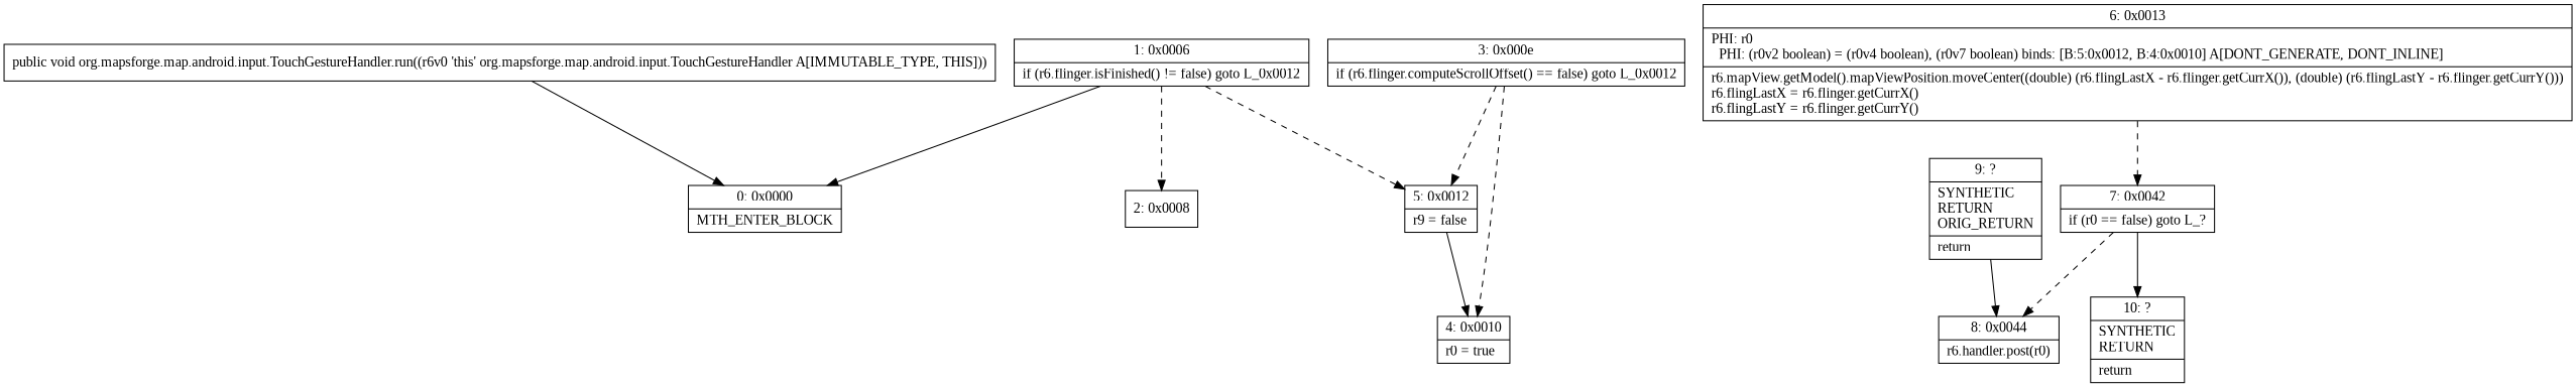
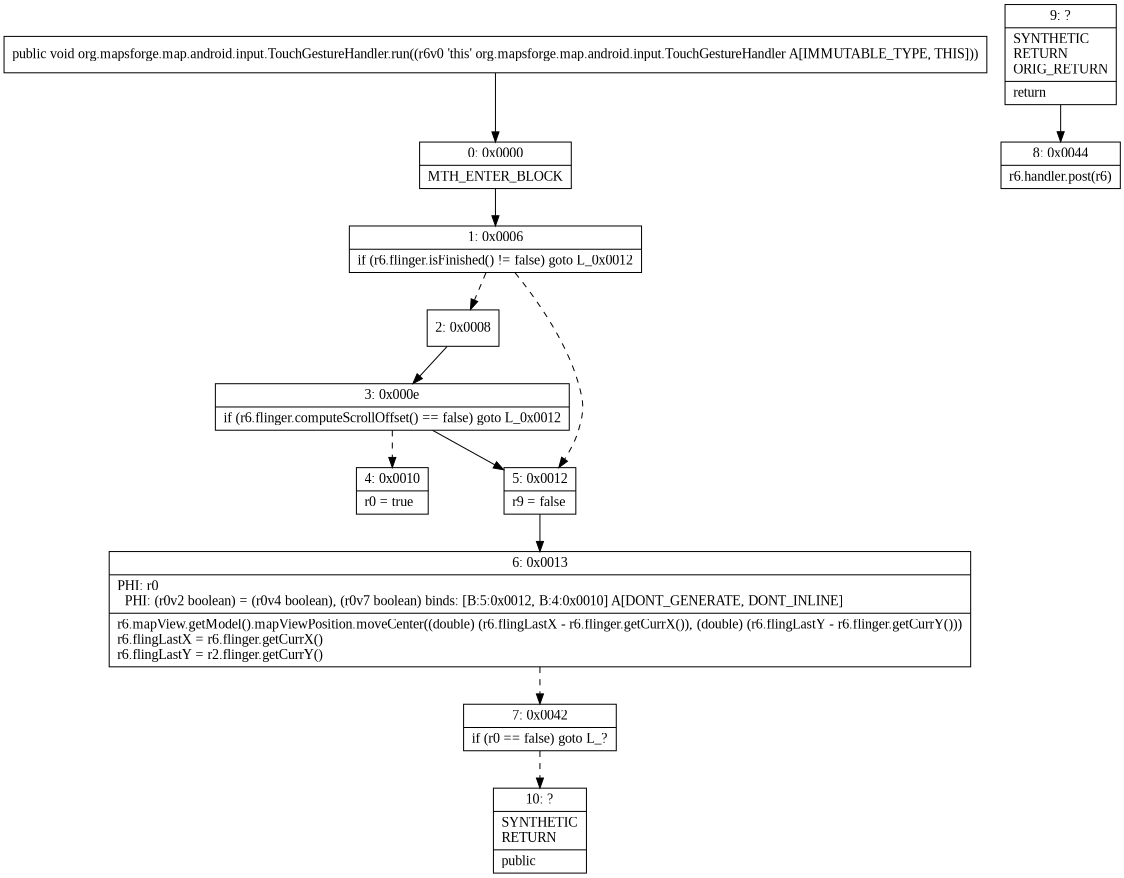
  digraph {
    fontname="Liberation Serif"
    node [fontname="Liberation Serif" shape=record]
    edge [fontname="Liberation Serif"]
    n1 [label="{0\:\ 0x0000|MTH_ENTER_BLOCK\l}"]
    n2 [label="{1\:\ 0x0006|if (r6.flinger.isFinished() != false) goto L_0x0012\l}"]
    n3 [label="{2\:\ 0x0008}"]
    n4 [label="{5\:\ 0x0012|r9 = false\l}"]
    n5 [label="{3\:\ 0x000e|if (r6.flinger.computeScrollOffset() == false) goto L_0x0012\l}"]
-   n6 [label="{6\:\ 0x0013|PHI: r0 \l  PHI: (r0v2 boolean) = (r0v4 boolean), (r0v7 boolean) binds: [B:5:0x0012, B:4:0x0010] A[DONT_GENERATE, DONT_INLINE]\l|r6.mapView.getModel().mapViewPosition.moveCenter((double) (r6.flingLastX \- r6.flinger.getCurrX()), (double) (r6.flingLastY \- r6.flinger.getCurrY()))\lr6.flingLastX = r6.flinger.getCurrX()\lr6.flingLastY = r6.flinger.getCurrY()\l}"]
+   n6 [label="{6\:\ 0x0013|PHI: r0 \l  PHI: (r0v2 boolean) = (r0v4 boolean), (r0v7 boolean) binds: [B:5:0x0012, B:4:0x0010] A[DONT_GENERATE, DONT_INLINE]\l|r6.mapView.getModel().mapViewPosition.moveCenter((double) (r6.flingLastX \- r6.flinger.getCurrX()), (double) (r6.flingLastY \- r6.flinger.getCurrY()))\lr6.flingLastX = r6.flinger.getCurrX()\lr6.flingLastY = r2.flinger.getCurrY()\l}"]
    n7 [label="{4\:\ 0x0010|r0 = true\l}"]
    n8 [label="{7\:\ 0x0042|if (r0 == false) goto L_?\l}"]
-   n9 [label="{8\:\ 0x0044|r6.handler.post(r0)\l}"]
-   n10 [label="{10\:\ ?|SYNTHETIC\lRETURN\l|return\l}"]
+   n9 [label="{8\:\ 0x0044|r6.handler.post(r6)\l}"]
+   n10 [label="{10\:\ ?|SYNTHETIC\lRETURN\l|public\l}"]
    n11 [label="{9\:\ ?|SYNTHETIC\lRETURN\lORIG_RETURN\l|return\l}"]
    n12 [label="{public void org.mapsforge.map.android.input.TouchGestureHandler.run((r6v0 'this' org.mapsforge.map.android.input.TouchGestureHandler A[IMMUTABLE_TYPE, THIS])) }"]
-   n2 -> n1
+   n1 -> n2
    n2 -> n3 [style=dashed]
    n2 -> n4 [style=dashed]
-   n4 -> n7
-   n5 -> n4 [style=dashed]
+   n3 -> n5
+   n4 -> n6
+   n5 -> n4
    n5 -> n7 [style=dashed]
    n6 -> n8 [style=dashed]
-   n8 -> n9 [style=dashed]
-   n8 -> n10
+   n8 -> n10 [style=dashed]
    n11 -> n9
    n12 -> n1
  }
